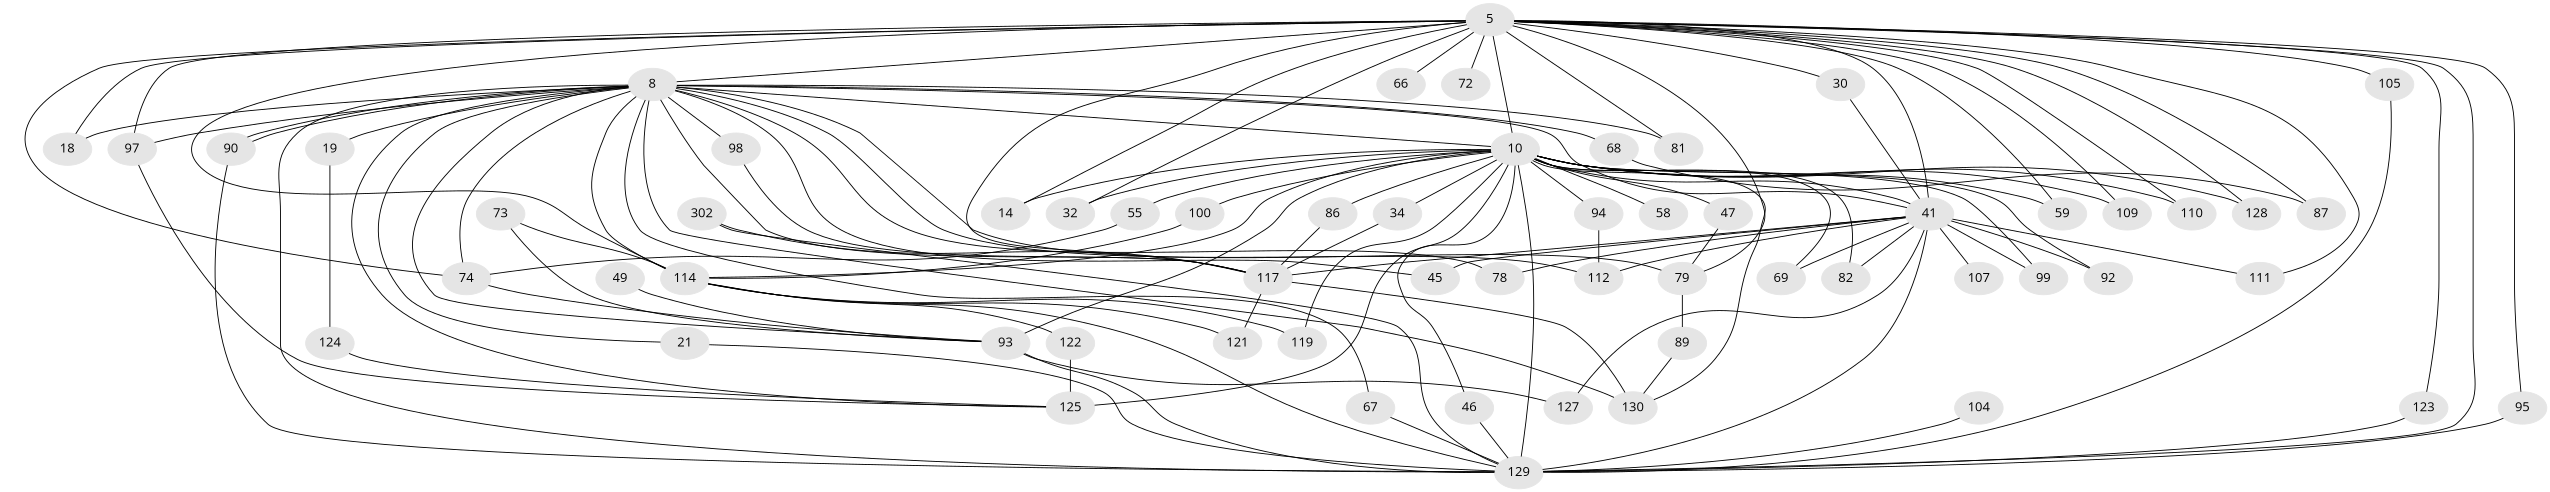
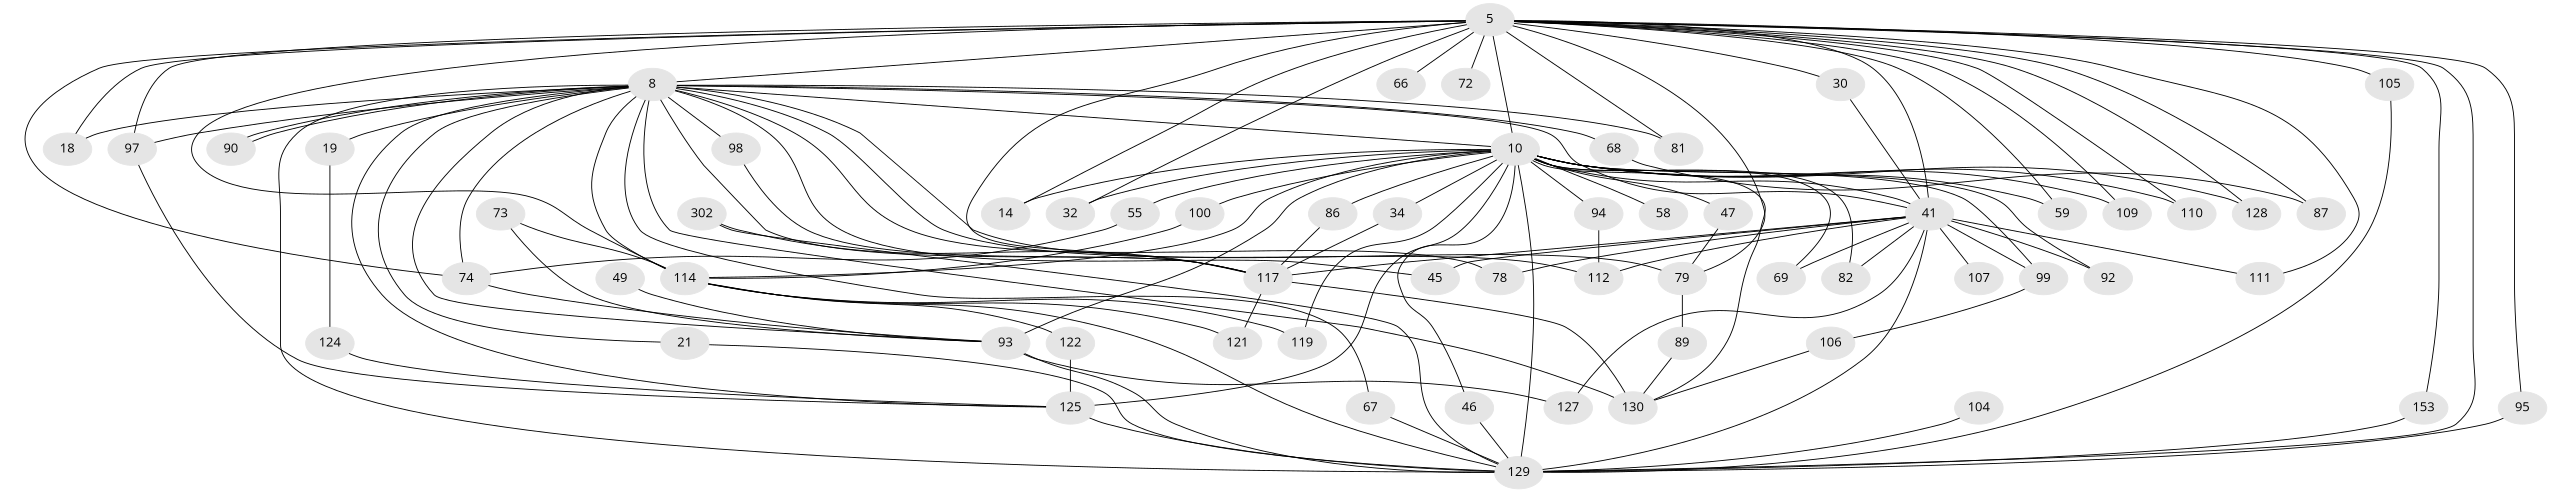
  graph {
    fontname="Open Sans"
    node [color=gray90 fontname="Open Sans" style=filled]
    edge [fontname="Open Sans"]
    5 [super="+2"]
    8 [super="+4"]
    10 [super="+3"]
    14
    18
    30
    32
    41 [super="+40+9"]
    59
    66
    72
    74 [super="+23+39"]
    79 [super="+35"]
    81
    87
    95
    97 [super="+12"]
    105
    109
    110
    111 [super="+108"]
    114 [super="+103"]
    117 [super="+116+113+77"]
-   123
+   123 [label=153]
    128
    129 [super="+101+126+7"]
    19
    21
    45
    67
    68
    78
    90
    93 [super="+11+24+91"]
    98
    112 [super="+25"]
    125 [super="+27+20+115+118"]
    130 [super="+15+52+120"]
    34
    46 [super="+22"]
    47
    55
    58
    69
    82 [super="+64"]
    86
    92
    94 [super="+85+84"]
    99 [super="+50+63"]
    100
    119 [super="+44"]
    107 [super="+43"]
    127
    49
    89
    121
    122
    124
+   106
    73
    n61 [label=302]
    104
    5 -- 8 [weight=4]
    5 -- 10 [weight=4]
    5 -- 14
    5 -- 18
    5 -- 30
    5 -- 32
    5 -- 41 [weight=5]
    5 -- 59
    5 -- 66
    5 -- 72
    5 -- 74 [weight=3]
    5 -- 79
    5 -- 81
    5 -- 87
    5 -- 95
    5 -- 97
    5 -- 105 [weight=2]
    5 -- 109
    5 -- 110
    5 -- 111
    5 -- 114 [weight=4]
    5 -- 117 [weight=9]
    5 -- 123
    5 -- 128
    5 -- 129 [weight=4]
    8 -- 10 [weight=4]
    8 -- 18
    8 -- 41 [weight=5]
    8 -- 74
    8 -- 79 [weight=2]
    8 -- 81
    8 -- 97 [weight=2]
    8 -- 114 [weight=2]
    8 -- 117 [weight=2]
    8 -- 129 [weight=5]
    8 -- 19 [weight=2]
    8 -- 21
    8 -- 45
    8 -- 67
    8 -- 68 [weight=2]
    8 -- 78
    8 -- 90
    8 -- 90
    8 -- 93 [weight=2]
    8 -- 98
    8 -- 112 [weight=2]
    8 -- 125 [weight=3]
    8 -- 130 [weight=5]
    10 -- 14
    10 -- 32
    10 -- 41 [weight=4]
    10 -- 59
    10 -- 109
    10 -- 110
    10 -- 114
    10 -- 128
    10 -- 129 [weight=4]
    10 -- 93 [weight=4]
    10 -- 125 [weight=5]
    10 -- 130 [weight=3]
    10 -- 34 [weight=2]
    10 -- 46
    10 -- 47
    10 -- 55
    10 -- 58 [weight=2]
    10 -- 69
    10 -- 82 [weight=2]
    10 -- 86
    10 -- 92
    10 -- 94 [weight=3]
    10 -- 99 [weight=3]
    10 -- 100
    10 -- 119 [weight=2]
    30 -- 41
    41 -- 111
    41 -- 117 [weight=2]
    41 -- 129 [weight=5]
    41 -- 45
    41 -- 78
    41 -- 112
    41 -- 69
    41 -- 82
    41 -- 92
    41 -- 99
    41 -- 107 [weight=3]
    41 -- 127
    74 -- 93
    79 -- 89
    95 -- 129
    97 -- 125
    105 -- 129
    114 -- 129
    114 -- 119
    114 -- 121
    114 -- 122
    117 -- 130 [weight=2]
    117 -- 121
    123 -- 129
    19 -- 124
    21 -- 129
    67 -- 129
    68 -- 87
    93 -- 129
    93 -- 127
    98 -- 117
-   90 -- 129
+   125 -- 129
    34 -- 117
    46 -- 129
    47 -- 79
    55 -- 74
    86 -- 117
    94 -- 112
+   99 -- 106
    100 -- 114
    49 -- 93
    89 -- 130
    122 -- 125
    124 -- 125
+   106 -- 130
    73 -- 114
    73 -- 93
    n61 -- 117
    n61 -- 129
    104 -- 129
  }
